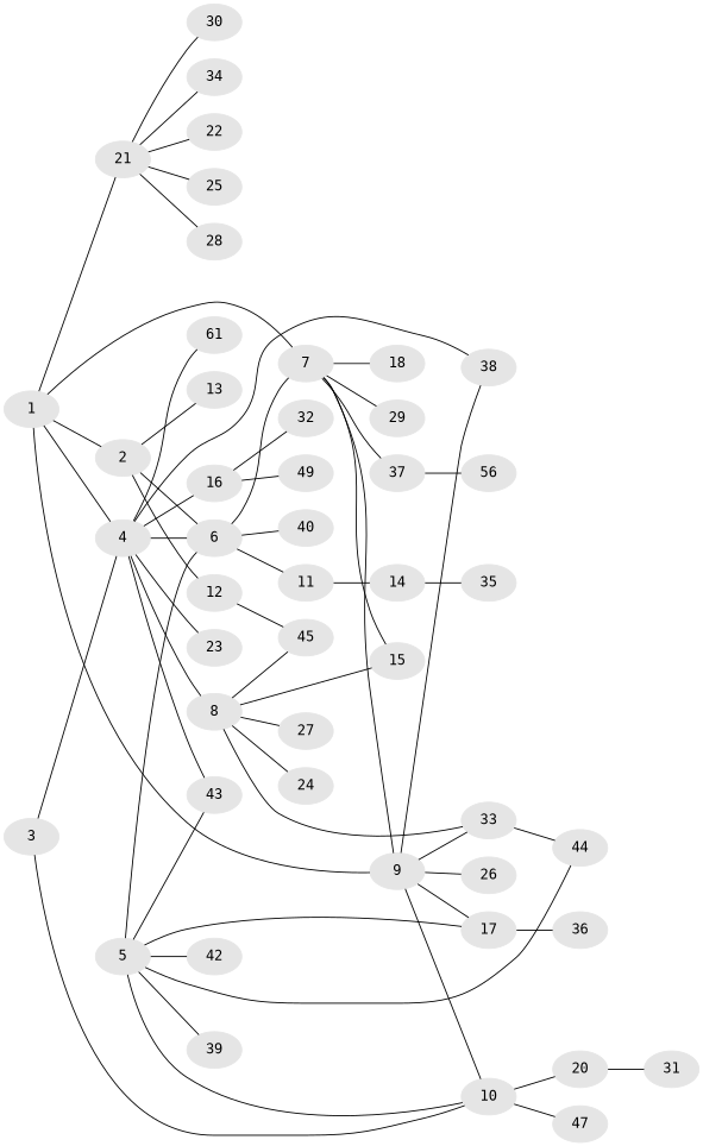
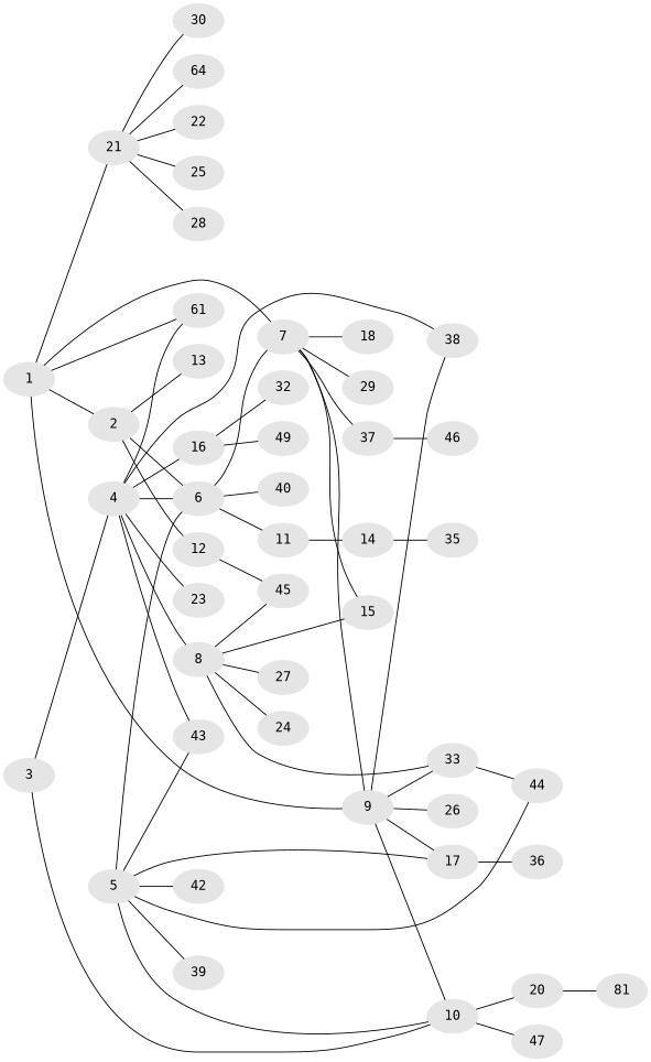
  graph {
    fontname="DejaVu Sans Mono"
    rankdir=LR
    node [color=gray90 fontname="DejaVu Sans Mono" style=filled]
    edge [fontname="DejaVu Sans Mono"]
    1
    2
    4
    7
    9
    21
    6
    12
    13
    8
    16
    23
    38
    n14 [label=61]
    43
    18
    29
    37
    15
    10
    17
    33
    26
    22
    25
    28
    30
-   34
+   34 [label=64]
    11
    40
    45
    3
    20
    47
    24
    27
    32
    n38 [label=49]
    5
    39
    42
    44
    36
    14
-   46 [label=56]
-   31
+   46
+   31 [label=81]
    35
    1 -- 2
-   1 -- 4
+   1 -- n14
    1 -- 7
    1 -- 9
    1 -- 21
    2 -- 6
    2 -- 12
    2 -- 13
    4 -- 6
    4 -- 8
    4 -- 16
    4 -- 23
    4 -- 38
    4 -- n14
    4 -- 43
    7 -- 9
    7 -- 18
    7 -- 29
    7 -- 37
    7 -- 15
    9 -- 38
    9 -- 10
    9 -- 17
    9 -- 33
    9 -- 26
    21 -- 22
    21 -- 25
    21 -- 28
    21 -- 30
    21 -- 34
    6 -- 7
    6 -- 11
    6 -- 40
    12 -- 45
    8 -- 15
    8 -- 33
    8 -- 45
    8 -- 24
    8 -- 27
    16 -- 32
    16 -- n38
    37 -- 46
    10 -- 20
    10 -- 47
    17 -- 36
    33 -- 44
    11 -- 14
    3 -- 4
    3 -- 10
    20 -- 31
    5 -- 6
    5 -- 43
    5 -- 10
    5 -- 17
    5 -- 39
    5 -- 42
    5 -- 44
    14 -- 35
  }
